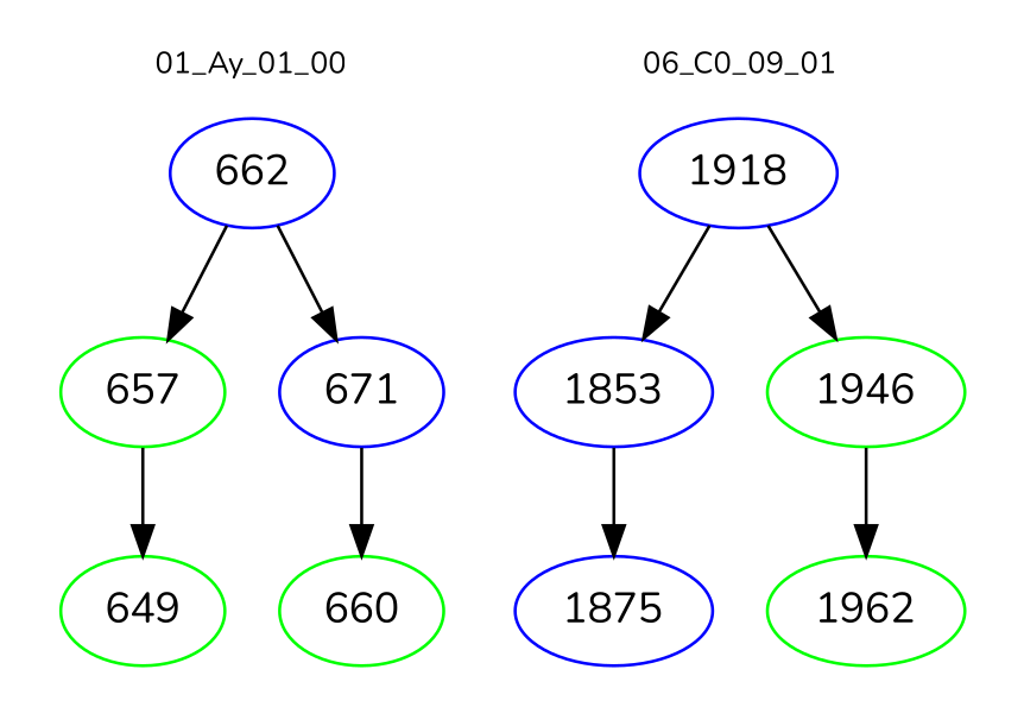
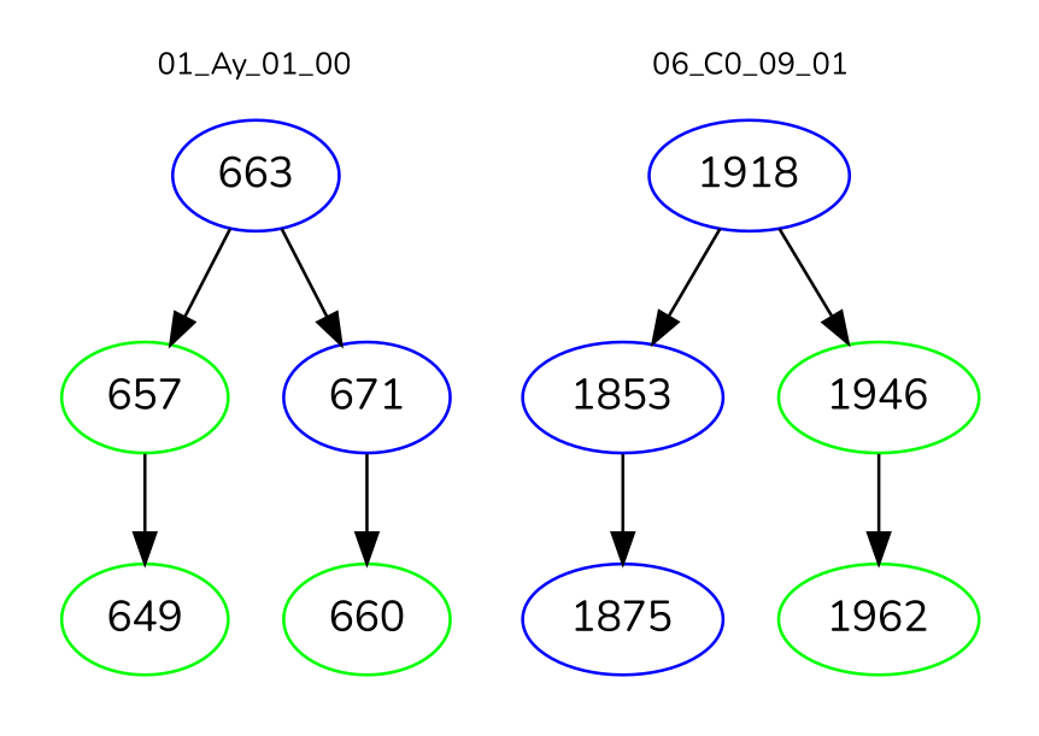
  digraph {
    fontname=Nunito
    node [color=blue fontname=Nunito]
    edge [color=black fontname=Nunito]
-   n1 [label=662]
+   n1 [label=663]
    n2 [color=green label=657]
    n3 [label=671]
    n4 [color=green label=649]
    n5 [color=green label=660]
    n6 [label=1918]
    n7 [label=1853]
    n8 [color=green label=1946]
    n9 [label=1875]
    n10 [color=green label=1962]
    subgraph cluster_1 {
      color=white
      fontsize=10
      label="01_Ay_01_00"
      n1
      n2
      n3
      n4
      n5
    }
    subgraph cluster_2 {
      color=white
      fontsize=10
      label="06_C0_09_01"
      n6
      n7
      n8
      n9
      n10
    }
    n1 -> n2
    n1 -> n3
    n2 -> n4
    n3 -> n5
    n6 -> n7
    n6 -> n8
    n7 -> n9
    n8 -> n10
  }
